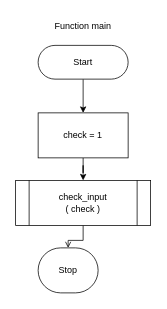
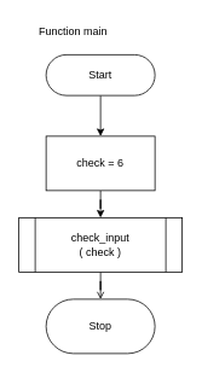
  <mxCell id="0" />
  <mxCell id="1" parent="0" />
  <mxCell id="2" style="edgeStyle=orthogonalEdgeStyle;rounded=0;orthogonalLoop=1;jettySize=auto;html=1;entryX=0.5;entryY=0;entryDx=0;entryDy=0;" parent="1" source="3" target="9" edge="1"><mxGeometry relative="1" as="geometry" /></mxCell>
  <mxCell id="3" value="Start" style="rounded=1;whiteSpace=wrap;html=1;arcSize=50;" parent="1" vertex="1"><mxGeometry x="50" y="60" width="120" height="45" as="geometry" /></mxCell>
  <mxCell id="4" style="edgeStyle=orthogonalEdgeStyle;rounded=0;orthogonalLoop=1;jettySize=auto;html=1;entryX=0.5;entryY=0;entryDx=0;entryDy=0;endArrow=open;" parent="1" source="5" target="6" edge="1"><mxGeometry relative="1" as="geometry" /></mxCell>
  <mxCell id="5" value="check_input&lt;br&gt;( check )" style="shape=process;whiteSpace=wrap;html=1;backgroundOutline=1;" parent="1" vertex="1"><mxGeometry x="20" y="240" width="180" height="60" as="geometry" /></mxCell>
- <mxCell id="6" value="Stop" style="rounded=1;whiteSpace=wrap;html=1;arcSize=50;" parent="1" vertex="1"><mxGeometry x="50" y="330" width="80" height="60" as="geometry" /></mxCell>
- <mxCell id="7" value="Function main" style="text;html=1;strokeColor=none;fillColor=none;align=center;verticalAlign=middle;whiteSpace=wrap;rounded=0;" parent="1" vertex="1"><mxGeometry x="42" y="20" width="136" height="30" as="geometry" /></mxCell>
+ <mxCell id="6" value="Stop" style="rounded=1;whiteSpace=wrap;html=1;arcSize=50;" parent="1" vertex="1"><mxGeometry x="50" y="330" width="120" height="60" as="geometry" /></mxCell>
+ <mxCell id="7" value="Function main" style="text;html=1;strokeColor=none;fillColor=none;align=center;verticalAlign=middle;whiteSpace=wrap;rounded=0;" parent="1" vertex="1"><mxGeometry x="12" y="20" width="136" height="30" as="geometry" /></mxCell>
  <mxCell id="8" style="edgeStyle=orthogonalEdgeStyle;rounded=0;orthogonalLoop=1;jettySize=auto;html=1;entryX=0.5;entryY=0;entryDx=0;entryDy=0;" parent="1" source="9" target="5" edge="1"><mxGeometry relative="1" as="geometry" /></mxCell>
- <mxCell id="9" value="check = 1" style="rounded=0;whiteSpace=wrap;html=1;" parent="1" vertex="1"><mxGeometry x="50" y="150" width="120" height="60" as="geometry" /></mxCell>
+ <mxCell id="9" value="check = 6" style="rounded=0;whiteSpace=wrap;html=1;" parent="1" vertex="1"><mxGeometry x="50" y="150" width="120" height="60" as="geometry" /></mxCell>
